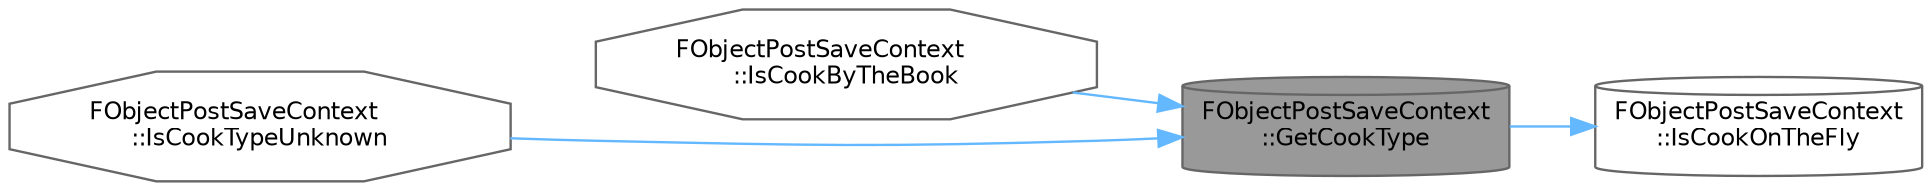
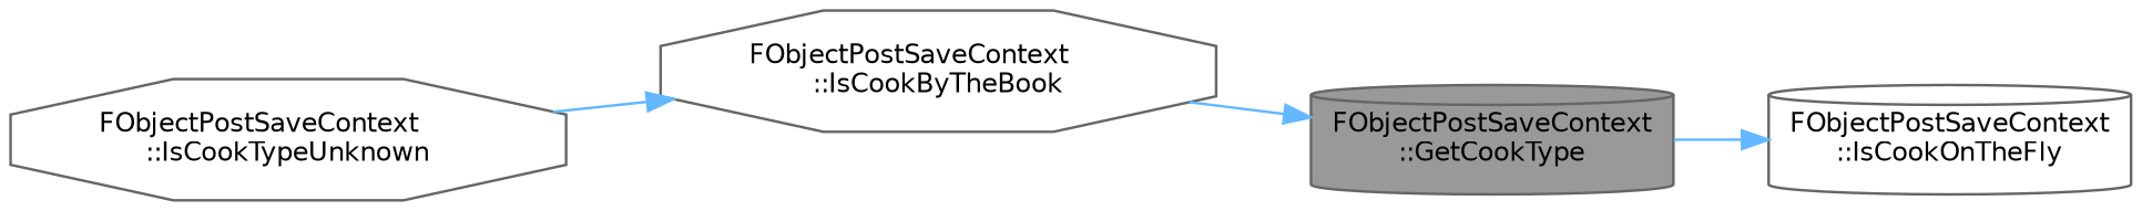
  digraph {
    rankdir=RL
    node [color=grey40 fillcolor=white fontname=Helvetica fontsize=10 shape=cylinder style=filled]
    edge [color=steelblue1 dir=back fontname=Helvetica fontsize=10 labelfontname=Helvetica labelfontsize=10 style=solid]
    n1 [color=gray40 fillcolor=grey60 fontcolor=black height=0.2 label="FObjectPostSaveContext\l::GetCookType" width=0.4]
    n2 [height=0.2 label="FObjectPostSaveContext\l::IsCookByTheBook" shape=octagon width=0.4]
    n3 [height=0.2 label="FObjectPostSaveContext\l::IsCookTypeUnknown" shape=octagon width=0.4]
    n4 [height=0.2 label="FObjectPostSaveContext\l::IsCookOnTheFly" width=0.4]
    n1 -> n2
-   n1 -> n3
+   n2 -> n3
    n4 -> n1
  }
